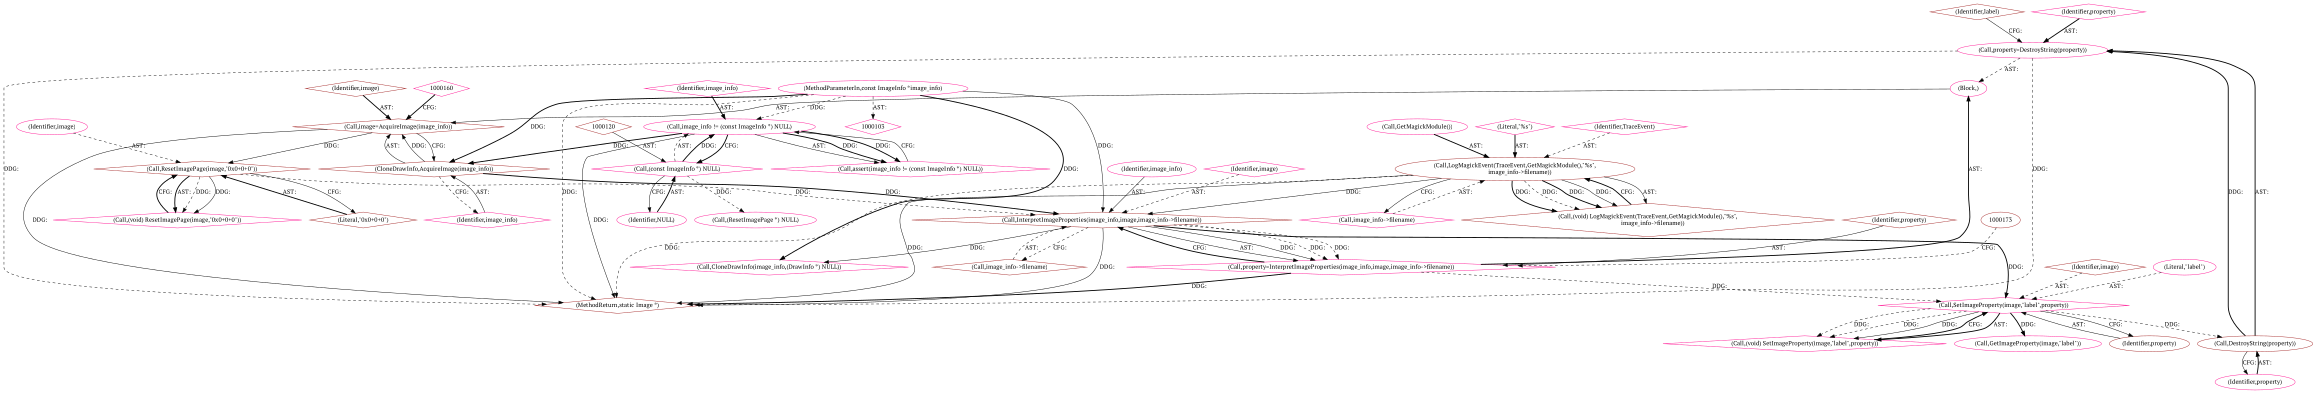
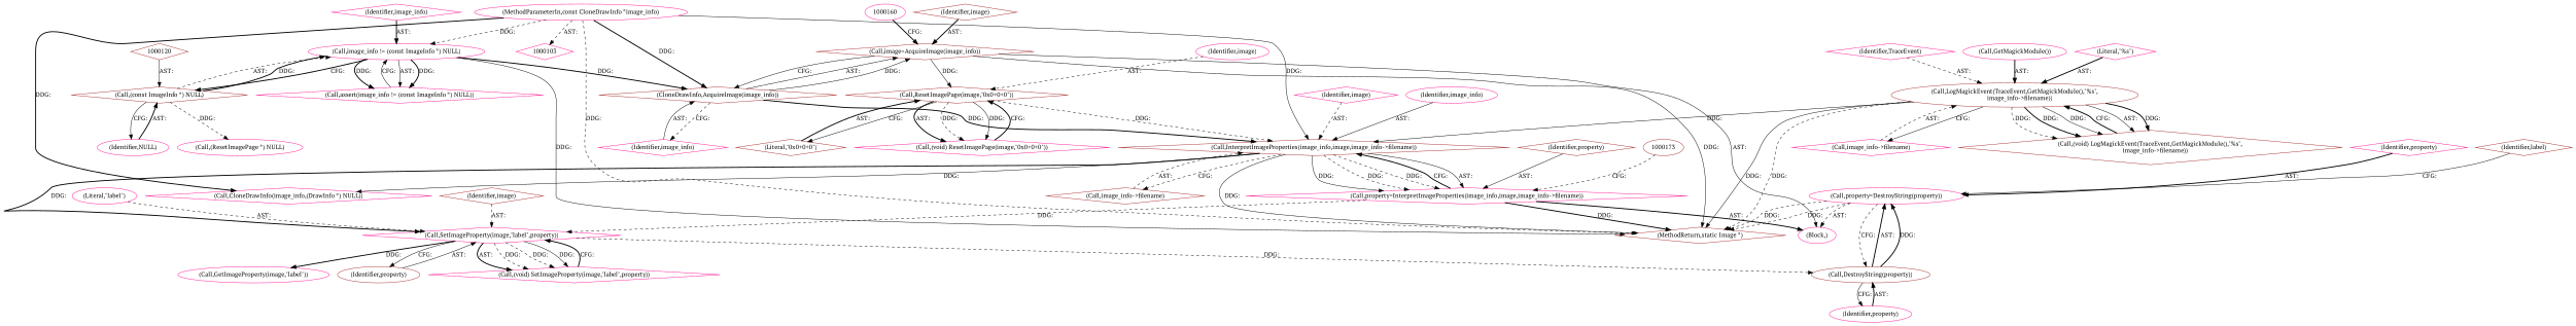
  digraph {
    fontname="PT Serif"
    node [color=deeppink fontname="PT Serif" shape=diamond]
    edge [fontname="PT Serif" style=bold]
    n1 [label="(Call,property=DestroyString(property))" shape=ellipse]
    n2 [color=brown label="(Call,DestroyString(property))" shape=ellipse]
    n3 [color=brown label="(MethodReturn,static Image *)"]
    n4 [label="(Block,)" shape=ellipse]
    n5 [label="(Identifier,property)" shape=ellipse]
    n6 [label="(Call,SetImageProperty(image,\"label\",property))"]
    n7 [label="(Call,(void) SetImageProperty(image,\"label\",property))"]
    n8 [label="(Call,GetImageProperty(image,\"label\"))" shape=ellipse]
    n9 [color=brown label="(Identifier,property)" shape=ellipse]
    n10 [color=brown label="(Call,InterpretImageProperties(image_info,image,image_info->filename))"]
    n11 [label="(Call,property=InterpretImageProperties(image_info,image,image_info->filename))"]
    n12 [color=brown label="(Call,image_info->filename)"]
    n13 [label="(Call,CloneDrawInfo(image_info,(DrawInfo *) NULL))"]
    n14 [color=brown label="(CloneDrawInfo,AcquireImage(image_info))"]
    n15 [color=brown label="(Call,image=AcquireImage(image_info))"]
    n16 [label="(Identifier,image_info)"]
    n17 [color=brown label="(Call,ResetImagePage(image,\"0x0+0+0\"))"]
    n18 [label="(Call,image_info != (const ImageInfo *) NULL)" shape=ellipse]
-   n19 [label="(Call,(const ImageInfo *) NULL)"]
+   n19 [color=brown label="(Call,(const ImageInfo *) NULL)"]
    n20 [label="(Call,assert(image_info != (const ImageInfo *) NULL))"]
    n21 [label="(Call,(ResetImagePage *) NULL)" shape=ellipse]
    n22 [label="(Identifier,NULL)" shape=ellipse]
-   n23 [label="(MethodParameterIn,const ImageInfo *image_info)" shape=ellipse]
+   n23 [label="(MethodParameterIn,const CloneDrawInfo *image_info)" shape=ellipse]
    1000103
    n25 [label="(Call,(void) ResetImagePage(image,\"0x0+0+0\"))"]
    n26 [color=brown label="(Literal,\"0x0+0+0\")"]
    n27 [color=brown label="(Call,LogMagickEvent(TraceEvent,GetMagickModule(),\"%s\",\n      image_info->filename))" shape=ellipse]
    n28 [color=brown label="(Call,(void) LogMagickEvent(TraceEvent,GetMagickModule(),\"%s\",\n      image_info->filename))"]
    n29 [label="(Call,image_info->filename)"]
    n30 [color=brown label="(Identifier,label)"]
    n31 [label="(Literal,\"label\")" shape=ellipse]
    n32 [label="(Identifier,image_info)" shape=ellipse]
    n33 [label="(Identifier,TraceEvent)"]
    n34 [color=brown label="(Identifier,image)"]
    n35 [label="(Call,GetMagickModule())" shape=ellipse]
    n36 [label="(Identifier,image)" shape=ellipse]
    n37 [label="(Identifier,property)"]
    n38 [label="(Literal,\"%s\")"]
    n39 [color=brown label="(Identifier,property)"]
    n40 [label="(Identifier,image)"]
    n41 [color=brown label="(Identifier,image)"]
    n42 [label="(Identifier,image_info)"]
    1000120 [color=brown]
-   1000160
+   1000160 [shape=ellipse]
    1000173 [color=brown shape=ellipse]
+   n1 -> n2 [label="CFG: " style=dashed]
    n1 -> n3 [label="DDG: " style=dashed]
    n1 -> n3 [label="DDG: " style=dashed]
    n1 -> n4 [label="AST: " style=dashed]
    n2 -> n1 [label="AST: "]
    n2 -> n1 [label="DDG: "]
    n2 -> n5 [label="CFG: " style=solid]
    n5 -> n2 [label="AST: "]
    n6 -> n2 [label="DDG: " style=dashed]
    n6 -> n7 [label="AST: "]
    n6 -> n7 [label="DDG: " style=dashed]
    n6 -> n7 [label="DDG: " style=dashed]
    n6 -> n7 [label="DDG: " style=solid]
    n6 -> n8 [label="DDG: "]
    n6 -> n9 [label="CFG: " style=solid]
    n7 -> n6 [label="CFG: "]
    n9 -> n6 [label="AST: " style=solid]
    n10 -> n3 [label="DDG: " style=solid]
    n10 -> n6 [label="DDG: "]
    n10 -> n11 [label="AST: " style=solid]
    n10 -> n11 [label="DDG: " style=solid]
    n10 -> n11 [label="DDG: " style=dashed]
    n10 -> n11 [label="DDG: " style=dashed]
    n10 -> n12 [label="CFG: " style=dashed]
    n10 -> n13 [label="DDG: " style=solid]
    n11 -> n3 [label="DDG: "]
    n11 -> n4 [label="AST: "]
    n11 -> n6 [label="DDG: " style=dashed]
    n11 -> n10 [label="CFG: "]
    n12 -> n10 [label="AST: " style=dashed]
    n14 -> n10 [label="DDG: "]
    n14 -> n15 [label="AST: " style=solid]
    n14 -> n15 [label="DDG: " style=solid]
    n14 -> n16 [label="CFG: " style=dashed]
    n15 -> n3 [label="DDG: " style=solid]
-   n4 -> n15 [label="AST: " style=solid]
+   n15 -> n4 [label="AST: " style=solid]
    n15 -> n14 [label="CFG: " style=solid]
    n15 -> n17 [label="DDG: " style=solid]
    n16 -> n14 [label="AST: " style=solid]
    n17 -> n10 [label="DDG: " style=dashed]
    n17 -> n25 [label="AST: "]
    n17 -> n25 [label="DDG: " style=dashed]
    n17 -> n25 [label="DDG: " style=solid]
    n17 -> n26 [label="CFG: " style=solid]
    n18 -> n3 [label="DDG: " style=solid]
    n18 -> n14 [label="DDG: "]
    n18 -> n19 [label="CFG: "]
    n18 -> n20 [label="AST: " style=solid]
    n18 -> n20 [label="DDG: "]
    n18 -> n20 [label="DDG: "]
    n19 -> n18 [label="AST: " style=dashed]
    n19 -> n18 [label="DDG: "]
    n19 -> n21 [label="DDG: " style=dashed]
    n19 -> n22 [label="CFG: " style=solid]
    n20 -> n18 [label="CFG: " style=solid]
    n22 -> n19 [label="AST: "]
    n23 -> n3 [label="DDG: " style=dashed]
    n23 -> n10 [label="DDG: " style=solid]
    n23 -> n13 [label="DDG: "]
    n23 -> n14 [label="DDG: "]
    n23 -> n18 [label="DDG: " style=dashed]
    n23 -> 1000103 [label="AST: " style=dashed]
    n25 -> n17 [label="CFG: "]
    n26 -> n17 [label="AST: "]
    n27 -> n3 [label="DDG: " style=dashed]
    n27 -> n3 [label="DDG: " style=solid]
    n27 -> n10 [label="DDG: " style=solid]
    n27 -> n28 [label="AST: " style=solid]
    n27 -> n28 [label="DDG: "]
    n27 -> n28 [label="DDG: " style=dashed]
    n27 -> n28 [label="DDG: "]
    n27 -> n28 [label="DDG: " style=solid]
    n27 -> n29 [label="CFG: " style=solid]
    n28 -> n27 [label="CFG: "]
    n29 -> n27 [label="AST: " style=dashed]
    n30 -> n1 [label="CFG: " style=solid]
    n31 -> n6 [label="AST: " style=dashed]
    n32 -> n10 [label="AST: " style=solid]
    n33 -> n27 [label="AST: " style=dashed]
    n34 -> n6 [label="AST: " style=dashed]
    n35 -> n27 [label="AST: "]
    n36 -> n17 [label="AST: " style=dashed]
    n37 -> n1 [label="AST: "]
    n38 -> n27 [label="AST: "]
    n39 -> n11 [label="AST: " style=solid]
    n40 -> n10 [label="AST: " style=dashed]
    n41 -> n15 [label="AST: "]
    n42 -> n18 [label="AST: "]
    1000120 -> n19 [label="AST: " style=solid]
    1000160 -> n15 [label="CFG: "]
    1000173 -> n11 [label="CFG: " style=dashed]
  }
